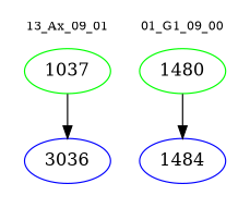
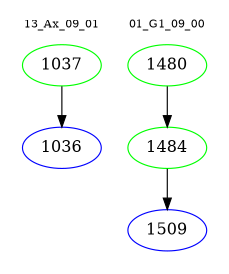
  digraph {
    node [color=green]
    edge [color=black]
    n1 [label=1037]
-   n2 [color=blue label=3036]
-   n3 [color=blue label=1484]
+   n2 [color=blue label=1036]
+   n3 [label=1484]
    n4 [label=1480]
+   n5 [color=blue label=1509]
    subgraph cluster_1 {
      color=white
      fontsize=10
      label="13_Ax_09_01"
      n1
      n2
    }
    subgraph cluster_2 {
      color=white
      fontsize=10
      label="01_G1_09_00"
      n3
      n4
+     n5
    }
    n1 -> n2
+   n3 -> n5
    n4 -> n3
  }
